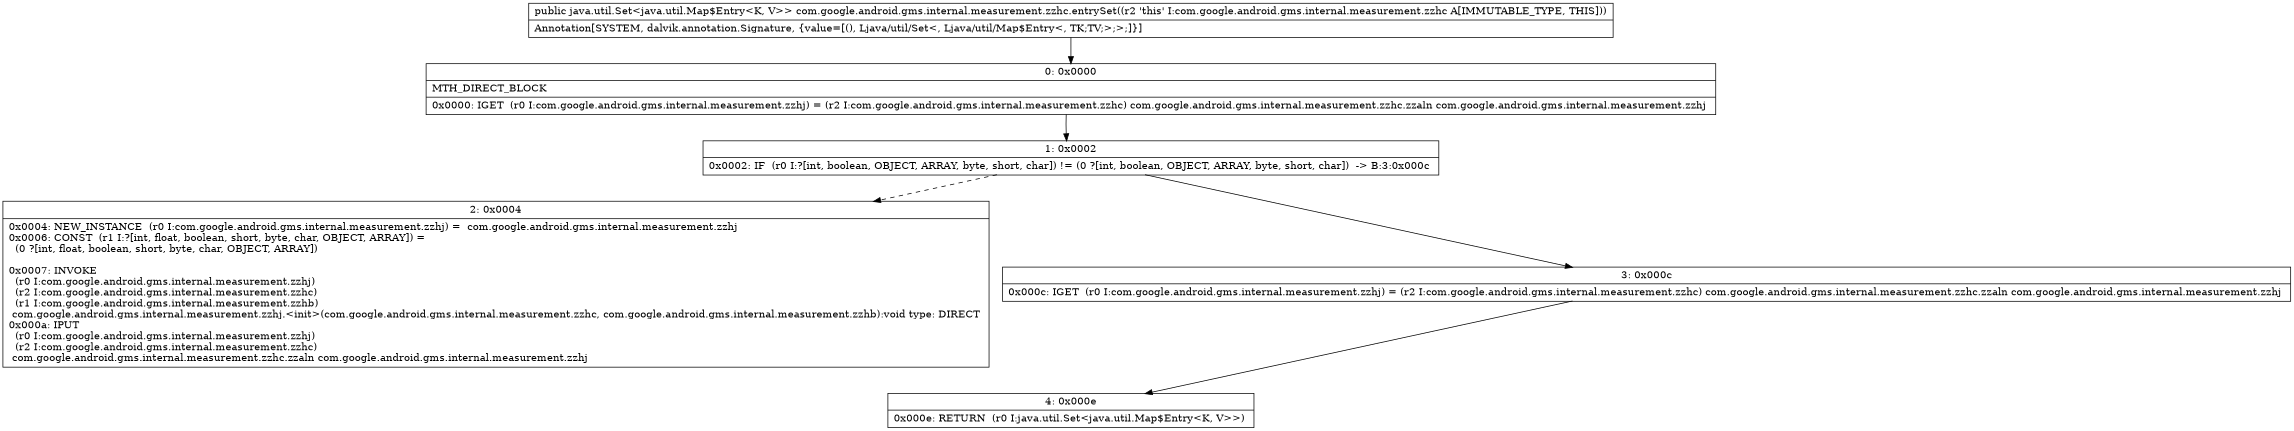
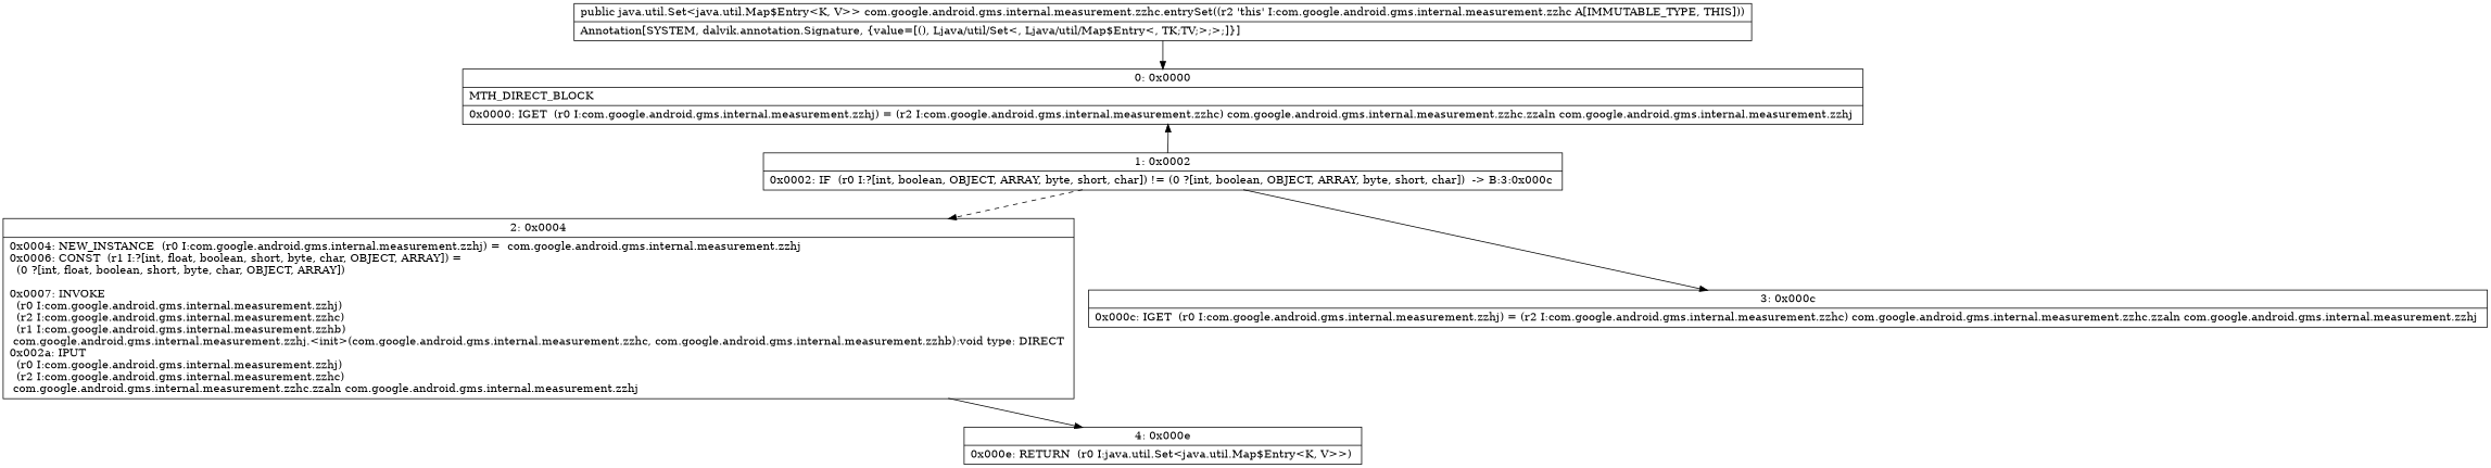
  digraph {
    node [shape=record]
    n1 [label="{0\:\ 0x0000|MTH_DIRECT_BLOCK\l|0x0000: IGET  (r0 I:com.google.android.gms.internal.measurement.zzhj) = (r2 I:com.google.android.gms.internal.measurement.zzhc) com.google.android.gms.internal.measurement.zzhc.zzaln com.google.android.gms.internal.measurement.zzhj \l}"]
    n2 [label="{1\:\ 0x0002|0x0002: IF  (r0 I:?[int, boolean, OBJECT, ARRAY, byte, short, char]) != (0 ?[int, boolean, OBJECT, ARRAY, byte, short, char])  \-\> B:3:0x000c \l}"]
-   n3 [label="{2\:\ 0x0004|0x0004: NEW_INSTANCE  (r0 I:com.google.android.gms.internal.measurement.zzhj) =  com.google.android.gms.internal.measurement.zzhj \l0x0006: CONST  (r1 I:?[int, float, boolean, short, byte, char, OBJECT, ARRAY]) = \l  (0 ?[int, float, boolean, short, byte, char, OBJECT, ARRAY])\l \l0x0007: INVOKE  \l  (r0 I:com.google.android.gms.internal.measurement.zzhj)\l  (r2 I:com.google.android.gms.internal.measurement.zzhc)\l  (r1 I:com.google.android.gms.internal.measurement.zzhb)\l com.google.android.gms.internal.measurement.zzhj.\<init\>(com.google.android.gms.internal.measurement.zzhc, com.google.android.gms.internal.measurement.zzhb):void type: DIRECT \l0x000a: IPUT  \l  (r0 I:com.google.android.gms.internal.measurement.zzhj)\l  (r2 I:com.google.android.gms.internal.measurement.zzhc)\l com.google.android.gms.internal.measurement.zzhc.zzaln com.google.android.gms.internal.measurement.zzhj \l}"]
+   n3 [label="{2\:\ 0x0004|0x0004: NEW_INSTANCE  (r0 I:com.google.android.gms.internal.measurement.zzhj) =  com.google.android.gms.internal.measurement.zzhj \l0x0006: CONST  (r1 I:?[int, float, boolean, short, byte, char, OBJECT, ARRAY]) = \l  (0 ?[int, float, boolean, short, byte, char, OBJECT, ARRAY])\l \l0x0007: INVOKE  \l  (r0 I:com.google.android.gms.internal.measurement.zzhj)\l  (r2 I:com.google.android.gms.internal.measurement.zzhc)\l  (r1 I:com.google.android.gms.internal.measurement.zzhb)\l com.google.android.gms.internal.measurement.zzhj.\<init\>(com.google.android.gms.internal.measurement.zzhc, com.google.android.gms.internal.measurement.zzhb):void type: DIRECT \l0x002a: IPUT  \l  (r0 I:com.google.android.gms.internal.measurement.zzhj)\l  (r2 I:com.google.android.gms.internal.measurement.zzhc)\l com.google.android.gms.internal.measurement.zzhc.zzaln com.google.android.gms.internal.measurement.zzhj \l}"]
    n4 [label="{3\:\ 0x000c|0x000c: IGET  (r0 I:com.google.android.gms.internal.measurement.zzhj) = (r2 I:com.google.android.gms.internal.measurement.zzhc) com.google.android.gms.internal.measurement.zzhc.zzaln com.google.android.gms.internal.measurement.zzhj \l}"]
    n5 [label="{4\:\ 0x000e|0x000e: RETURN  (r0 I:java.util.Set\<java.util.Map$Entry\<K, V\>\>) \l}"]
    n6 [label="{public java.util.Set\<java.util.Map$Entry\<K, V\>\> com.google.android.gms.internal.measurement.zzhc.entrySet((r2 'this' I:com.google.android.gms.internal.measurement.zzhc A[IMMUTABLE_TYPE, THIS]))  | Annotation[SYSTEM, dalvik.annotation.Signature, \{value=[(), Ljava\/util\/Set\<, Ljava\/util\/Map$Entry\<, TK;TV;\>;\>;]\}]\l}"]
-   n1 -> n2
+   n2 -> n1
    n2 -> n3 [style=dashed]
    n2 -> n4
-   n4 -> n5
+   n3 -> n5
    n6 -> n1
  }
